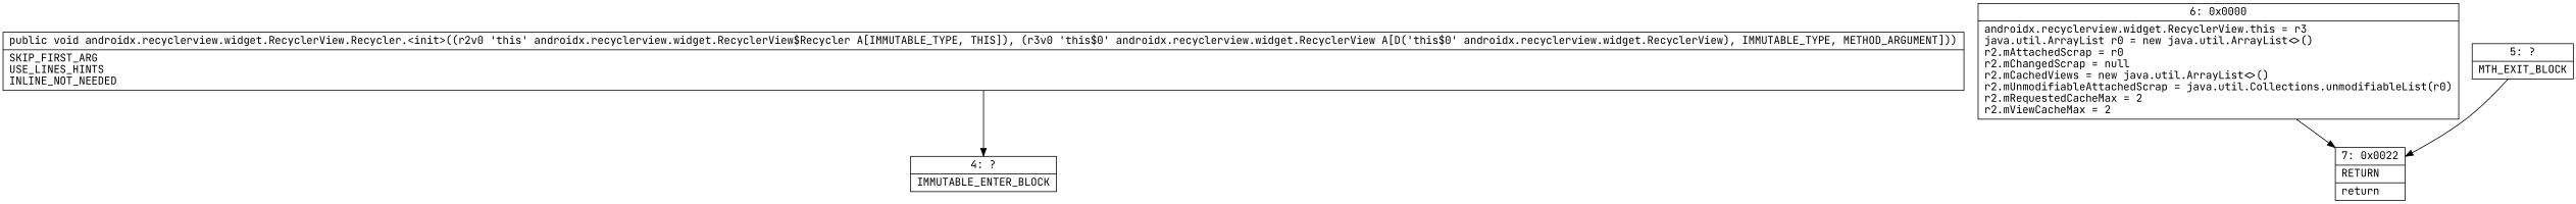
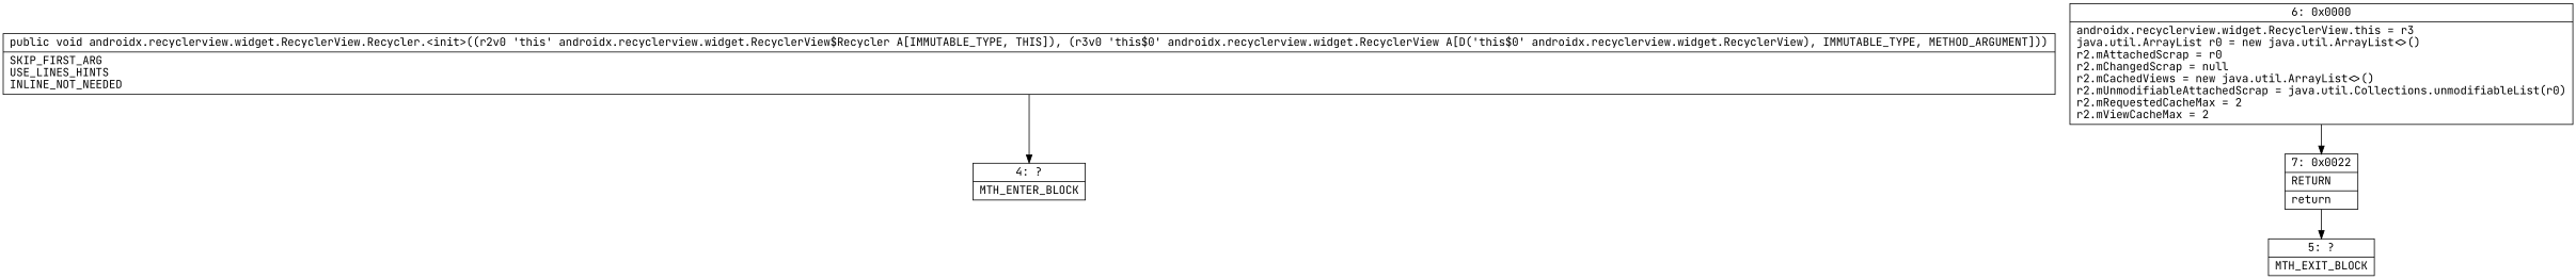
  digraph {
    fontname="JetBrains Mono"
    node [fontname="JetBrains Mono" shape=record]
    edge [fontname="JetBrains Mono"]
-   n1 [label="{4\:\ ?|IMMUTABLE_ENTER_BLOCK\l}"]
+   n1 [label="{4\:\ ?|MTH_ENTER_BLOCK\l}"]
    n2 [label="{6\:\ 0x0000|androidx.recyclerview.widget.RecyclerView.this = r3\ljava.util.ArrayList r0 = new java.util.ArrayList\<\>()\lr2.mAttachedScrap = r0\lr2.mChangedScrap = null\lr2.mCachedViews = new java.util.ArrayList\<\>()\lr2.mUnmodifiableAttachedScrap = java.util.Collections.unmodifiableList(r0)\lr2.mRequestedCacheMax = 2\lr2.mViewCacheMax = 2\l}"]
    n3 [label="{7\:\ 0x0022|RETURN\l|return\l}"]
    n4 [label="{5\:\ ?|MTH_EXIT_BLOCK\l}"]
    n5 [label="{public void androidx.recyclerview.widget.RecyclerView.Recycler.\<init\>((r2v0 'this' androidx.recyclerview.widget.RecyclerView$Recycler A[IMMUTABLE_TYPE, THIS]), (r3v0 'this$0' androidx.recyclerview.widget.RecyclerView A[D('this$0' androidx.recyclerview.widget.RecyclerView), IMMUTABLE_TYPE, METHOD_ARGUMENT]))  | SKIP_FIRST_ARG\lUSE_LINES_HINTS\lINLINE_NOT_NEEDED\l}"]
    n2 -> n3
-   n4 -> n3
+   n3 -> n4
    n5 -> n1
  }
